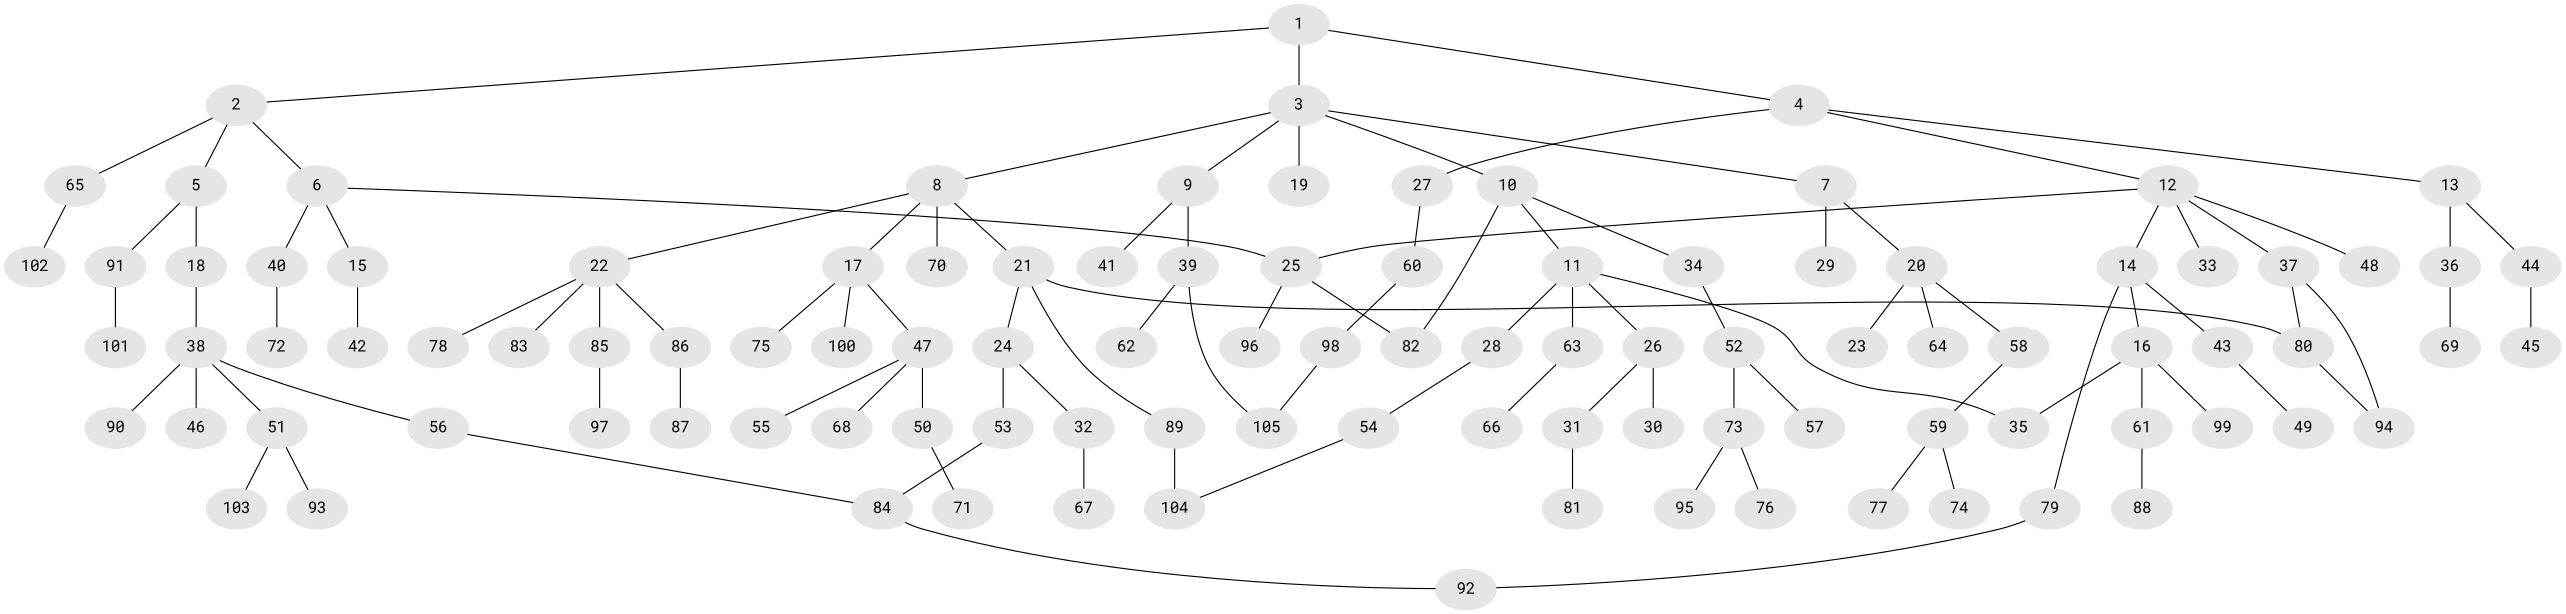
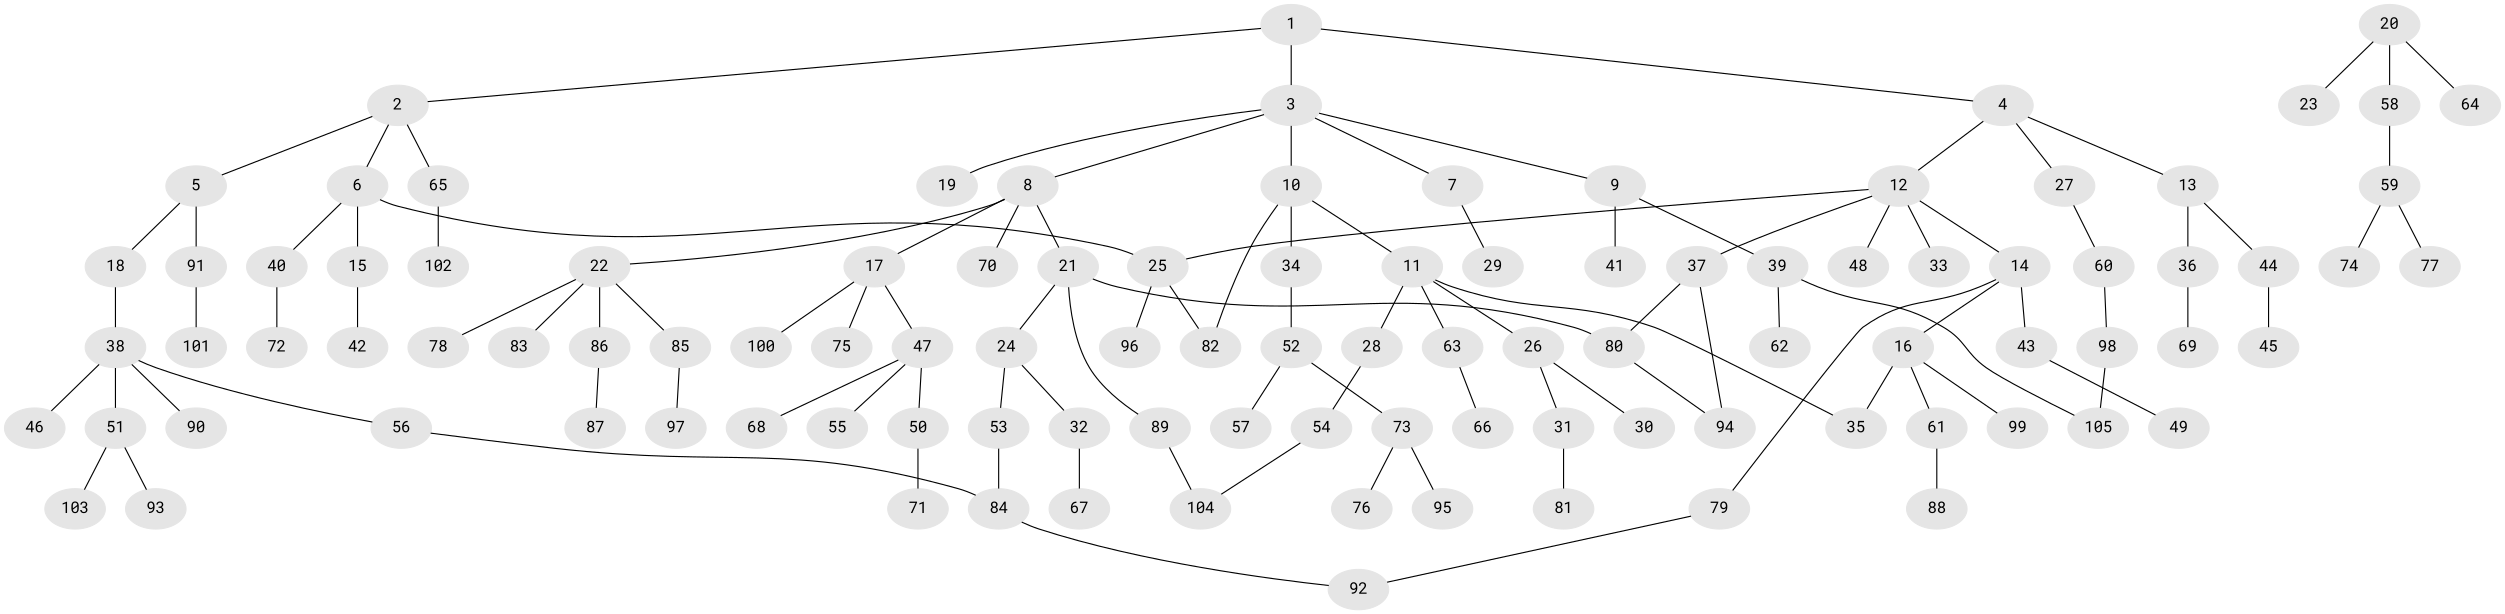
  graph {
    fontname="Roboto Mono"
    node [color=gray90 fontname="Roboto Mono" style=filled]
    edge [fontname="Roboto Mono"]
    1
    2
    3
    4
    5
    6
    65
    7
    8
    9
    10
    19
    12
    13
    27
    18
    91
    15
    25
    40
    102
    20
    29
    17
    21
    22
    70
    39
    41
    11
    34
    82
    14
    33
    37
    48
    36
    44
    60
    38
    101
    42
    96
    72
    23
    58
    64
    47
    75
    100
    24
    80
    89
    78
    83
    85
    86
    62
    105
    26
    28
    35
    63
    52
    30
    31
    54
    66
    16
    43
    79
    94
    69
    45
    61
    99
    49
    92
    88
    50
    55
    68
    46
    51
    56
    90
    59
    98
    32
    53
    104
    97
    87
    67
    84
    81
    57
    73
    93
    103
    71
    76
    95
    74
    77
    1 -- 2
    1 -- 3
    1 -- 4
    2 -- 5
    2 -- 6
    2 -- 65
    3 -- 7
    3 -- 8
    3 -- 9
    3 -- 10
    3 -- 19
    4 -- 12
    4 -- 13
    4 -- 27
    5 -- 18
    5 -- 91
    6 -- 15
    6 -- 25
    6 -- 40
    65 -- 102
-   7 -- 20
    7 -- 29
    8 -- 17
    8 -- 21
    8 -- 22
    8 -- 70
    9 -- 39
    9 -- 41
    10 -- 11
    10 -- 34
    10 -- 82
    12 -- 25
    12 -- 14
    12 -- 33
    12 -- 37
    12 -- 48
    13 -- 36
    13 -- 44
    27 -- 60
    18 -- 38
    91 -- 101
    15 -- 42
    25 -- 82
    25 -- 96
    40 -- 72
    20 -- 23
    20 -- 58
    20 -- 64
    17 -- 47
    17 -- 75
    17 -- 100
    21 -- 24
    21 -- 80
    21 -- 89
    22 -- 78
    22 -- 83
    22 -- 85
    22 -- 86
    39 -- 62
    39 -- 105
    11 -- 26
    11 -- 28
    11 -- 35
    11 -- 63
    34 -- 52
    14 -- 16
    14 -- 43
    14 -- 79
    37 -- 80
    37 -- 94
    36 -- 69
    44 -- 45
    60 -- 98
    38 -- 46
    38 -- 51
    38 -- 56
    38 -- 90
    58 -- 59
    47 -- 50
    47 -- 55
    47 -- 68
    24 -- 32
    24 -- 53
    80 -- 94
    89 -- 104
    85 -- 97
    86 -- 87
    26 -- 30
    26 -- 31
    28 -- 54
    63 -- 66
    52 -- 57
    52 -- 73
    31 -- 81
    54 -- 104
    16 -- 35
    16 -- 61
    16 -- 99
    43 -- 49
    79 -- 92
    61 -- 88
    50 -- 71
    51 -- 93
    51 -- 103
    56 -- 84
    59 -- 74
    59 -- 77
    98 -- 105
    32 -- 67
    53 -- 84
    84 -- 92
    73 -- 76
    73 -- 95
  }
